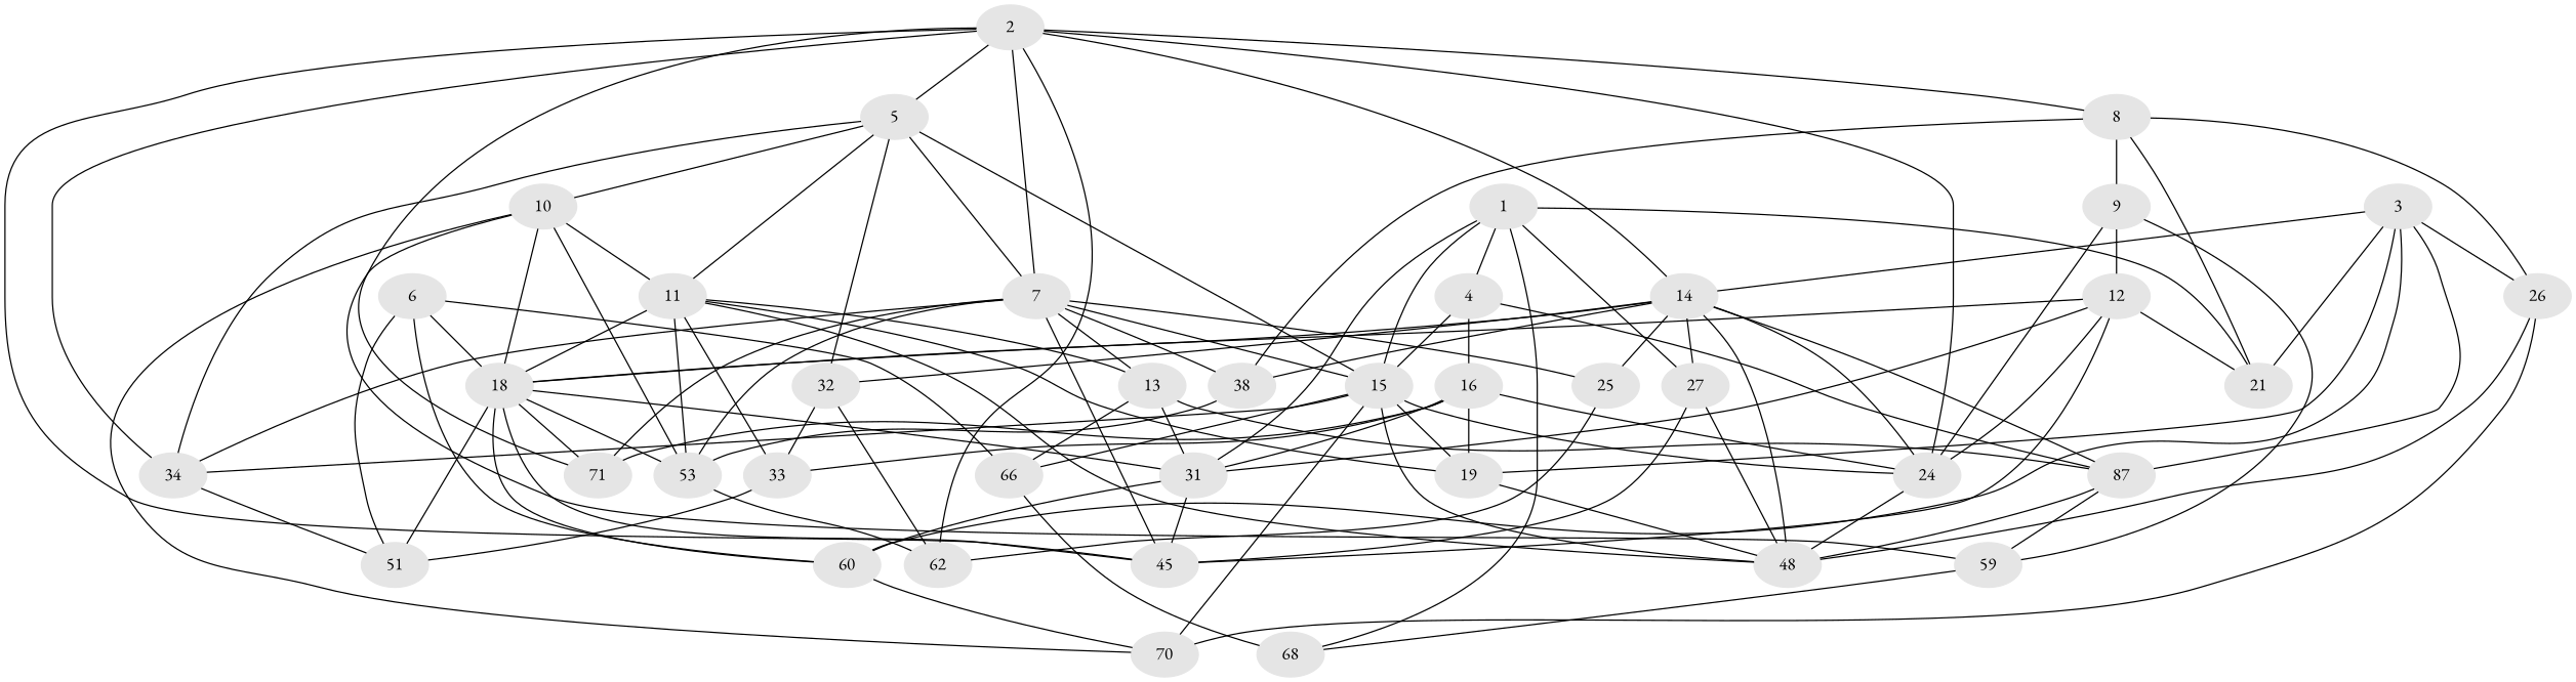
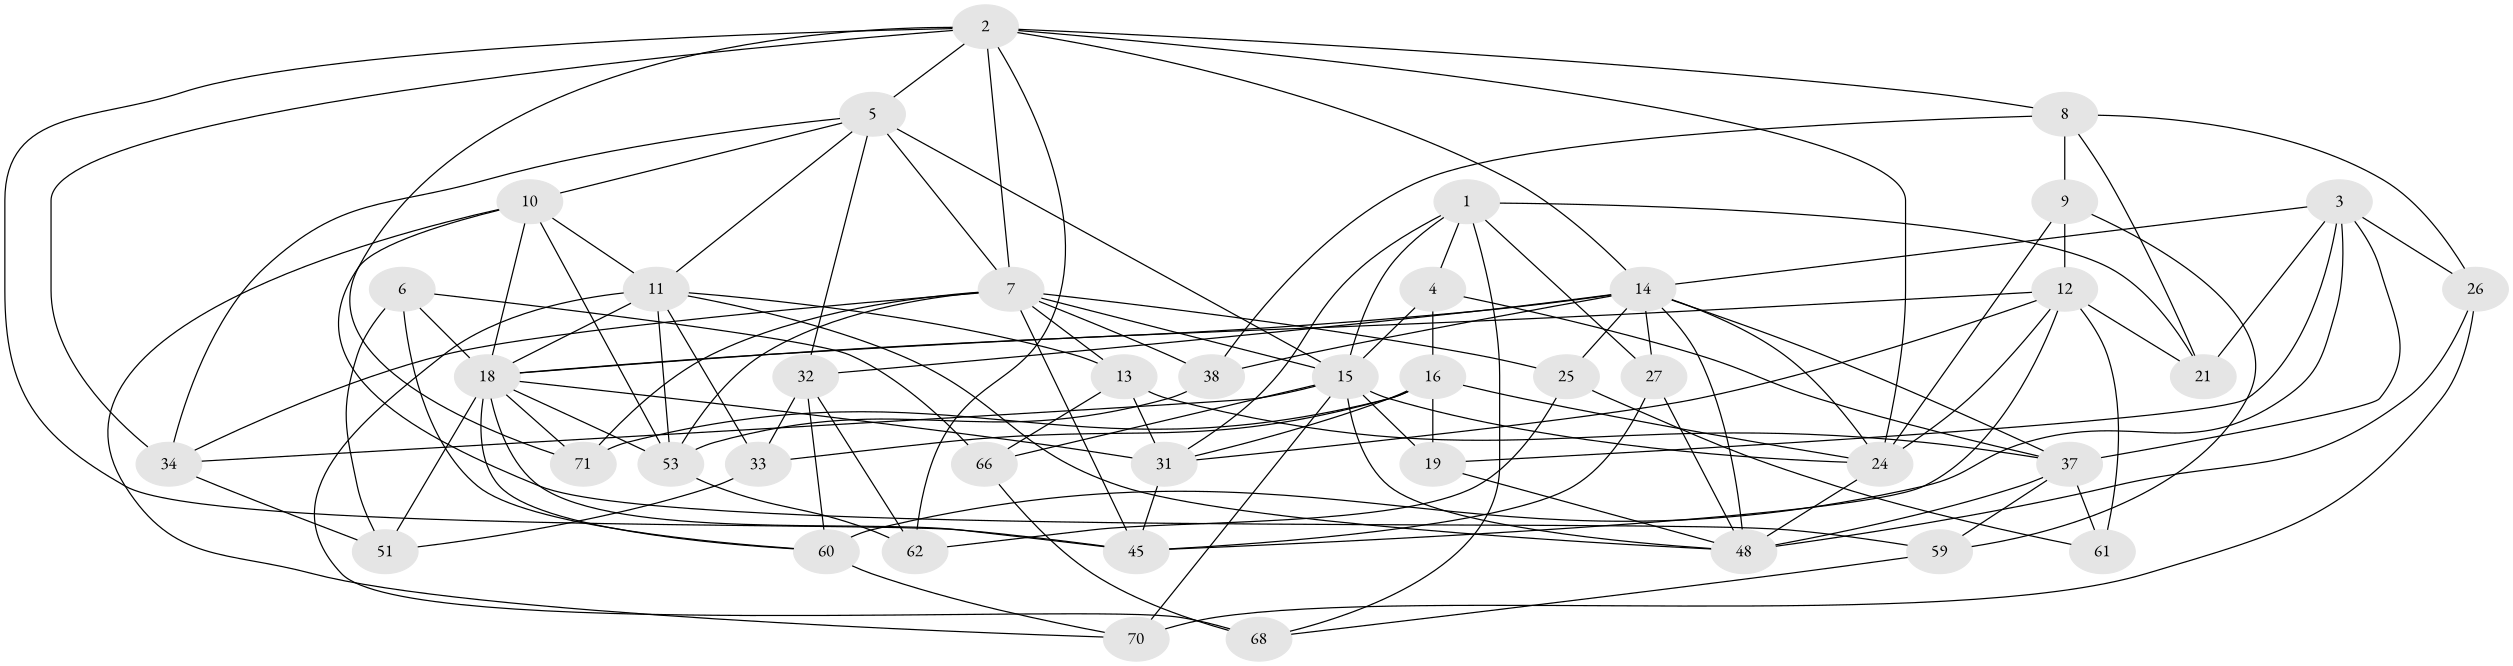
  graph {
    fontname="EB Garamond"
    node [color=gray90 fontname="EB Garamond" style=filled]
    edge [fontname="EB Garamond"]
    1 [super="+50"]
    4
    15 [super="+82+28"]
    21
    27
    31 [super="+54+84"]
    68
-   37 [super="+56+55" label=87]
+   37 [super="+56+55"]
    16 [super="+76"]
    24 [super="+47+79"]
    34 [super="+41"]
    19
    66
    70
    48 [super="+65"]
    45 [super="+64"]
    60 [super="+75"]
    2 [super="+30+46+78"]
    5 [super="+20+63"]
    7 [super="+57+43"]
    8 [super="+69"]
    14 [super="+42+52+80"]
    62
    71
    10 [super="+35"]
    11 [super="+29+39"]
    32
    13 [super="+23"]
    25
    38
    53 [super="+81"]
    26
    9
    18 [super="+22"]
    51
    3 [super="+58"]
    59
+   61
    33
    6
    12 [super="+17+73"]
    1 -- 4
    1 -- 15
    1 -- 21
    1 -- 27
    1 -- 31
    1 -- 68
    4 -- 15
    4 -- 37
    4 -- 16
    15 -- 24 [weight=2]
    15 -- 34
    15 -- 19
    15 -- 66
    15 -- 70
    15 -- 48
    27 -- 48
    27 -- 45
    31 -- 45
-   31 -- 60
+   32 -- 60
    37 -- 48
    37 -- 59
+   37 -- 61
    16 -- 31
    16 -- 24
    16 -- 19
    16 -- 71
    16 -- 33
    24 -- 48
    34 -- 51
    19 -- 48
    66 -- 68
    60 -- 70
    2 -- 24
    2 -- 34 [weight=2]
    2 -- 45
    2 -- 5
    2 -- 7
    2 -- 8
    2 -- 14
    2 -- 62
    2 -- 71
    5 -- 15 [weight=2]
    5 -- 34
    5 -- 7
    5 -- 10
    5 -- 11
    5 -- 32
    7 -- 15
    7 -- 34
    7 -- 45
    7 -- 71
    7 -- 13
    7 -- 25
    7 -- 38
    7 -- 53
    8 -- 21
    8 -- 38
    8 -- 26
    8 -- 9
    14 -- 27
    14 -- 37
    14 -- 24
    14 -- 48
    14 -- 32
    14 -- 25
    14 -- 38
    14 -- 18
    10 -- 70
    10 -- 11
    10 -- 53
    10 -- 18
    10 -- 59
-   11 -- 19
+   11 -- 68
    11 -- 48
    11 -- 13
    11 -- 53
    11 -- 18 [weight=2]
    11 -- 33
    32 -- 62
    32 -- 33
    13 -- 31
    13 -- 37 [weight=2]
    13 -- 66
    25 -- 62
+   25 -- 61
    38 -- 53
    53 -- 62
    26 -- 70
    26 -- 48
    9 -- 24
    9 -- 59
    9 -- 12
    18 -- 31
    18 -- 45
    18 -- 60
    18 -- 71
    18 -- 53
    18 -- 51
    3 -- 21
    3 -- 37
    3 -- 19
    3 -- 60
    3 -- 14
    3 -- 26
    59 -- 68
    33 -- 51
    6 -- 66
    6 -- 60
    6 -- 18
    6 -- 51
    12 -- 21
    12 -- 31
    12 -- 24
    12 -- 45
    12 -- 18
+   12 -- 61 [weight=2]
  }
